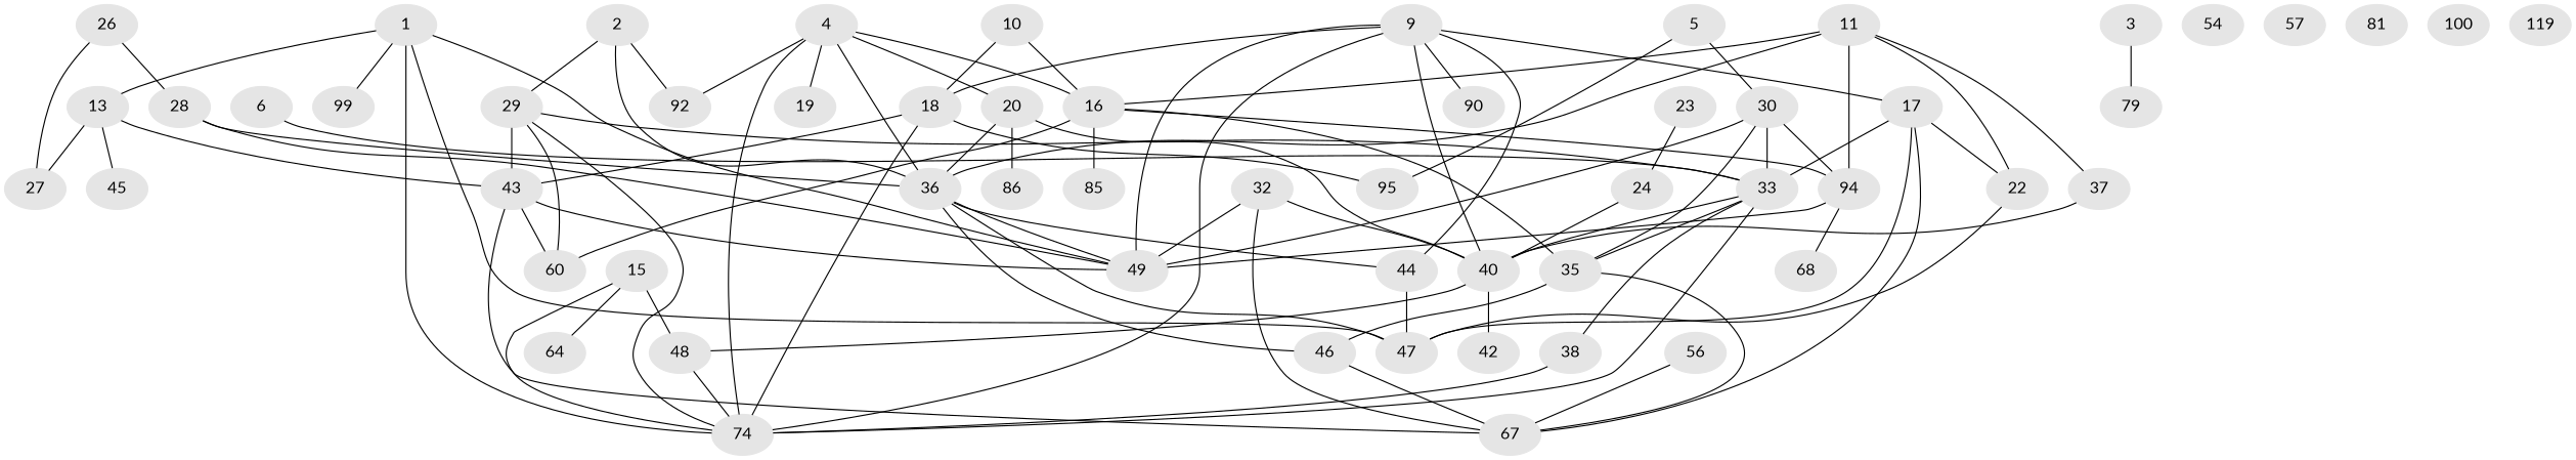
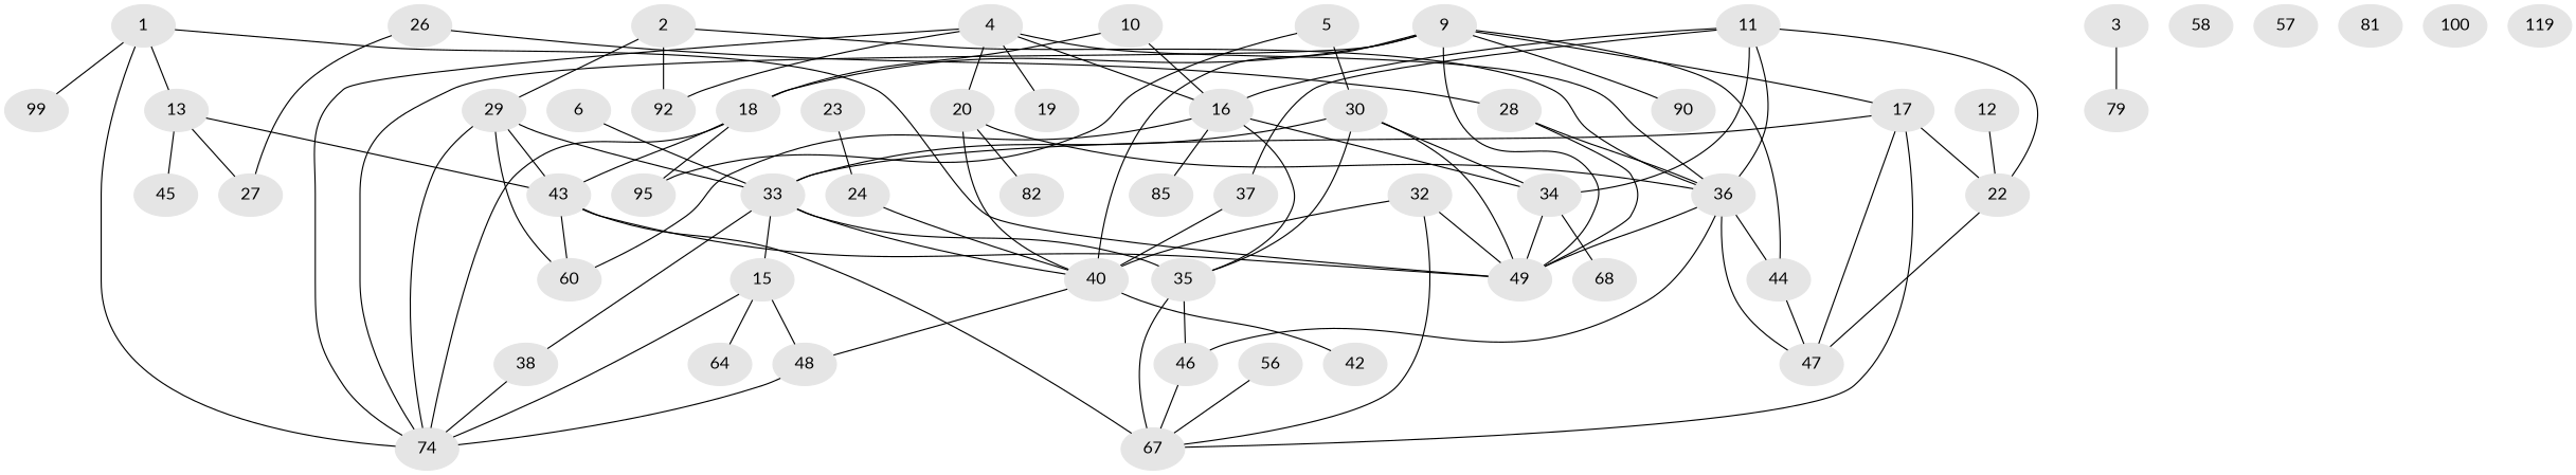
  graph {
    fontname=Lato
    node [color=gray90 fontname=Lato style=filled]
    edge [fontname=Lato]
    1 [super="+7+14+21"]
    13 [super="+93"]
    47
    49 [super="+113+55"]
    74 [super="+103+96+75"]
    99
    27
    43 [super="+62+84"]
    45
    2 [super="+8"]
    29 [super="+63+97"]
    36 [super="+53+115"]
    92
    33 [super="+73"]
    60 [super="+69"]
    44
    46
    n18 [label=79]
    3
    4 [super="+76"]
    16 [super="+41+89"]
    19 [super="+98"]
    20 [super="+111"]
-   34 [super="+94" label=94]
+   34 [super="+94"]
    35
    85
    40 [super="+112+105"]
-   82 [label=86]
+   82
    30 [super="+50+70"]
    5
    95
    6 [super="+25+102"]
    38
    9 [super="+107+66"]
    17 [super="+61"]
    18 [super="+52"]
    90
    22 [super="+118"]
    67 [super="+77+78"]
    48
    42 [super="+80"]
    10 [super="+31"]
    11 [super="+71"]
    37
    68
+   12
    15 [super="+72"]
    64 [super="+110"]
    23
    24
    26
    28
    32 [super="+79"]
-   54 [super="+58"]
+   54 [super="+58" label=58]
    56 [super="+83"]
    57
    81
    100
    119
    1 -- 13
-   1 -- 47
    1 -- 49
    1 -- 74
    1 -- 99
    13 -- 27
    13 -- 43
    13 -- 45
    43 -- 49
    43 -- 60
    43 -- 67 [weight=2]
    2 -- 29
    2 -- 36
    2 -- 92
    29 -- 74
    29 -- 43
    29 -- 33
    29 -- 60
    36 -- 47
    36 -- 49
    36 -- 44
    36 -- 46
-   33 -- 74
+   33 -- 15
    33 -- 35
    33 -- 40
    33 -- 38
    44 -- 47
    46 -- 67
    3 -- n18
    4 -- 74
    4 -- 36
    4 -- 92
    4 -- 16
    4 -- 19
    4 -- 20
    16 -- 60 [weight=2]
    16 -- 34
    16 -- 35
    16 -- 85
    20 -- 36
    20 -- 40
    20 -- 82
    34 -- 49 [weight=2]
    34 -- 68
    35 -- 46
    35 -- 67 [weight=2]
    40 -- 48
    40 -- 42
    30 -- 49
    30 -- 33
    30 -- 34
    30 -- 35
    5 -- 30
    5 -- 95
    6 -- 33
    38 -- 74
    9 -- 49 [weight=2]
    9 -- 74
    9 -- 44
    9 -- 40 [weight=2]
    9 -- 17
    9 -- 18
    9 -- 90
    17 -- 47
    17 -- 33
    17 -- 22
    17 -- 67
    18 -- 74
    18 -- 43
    18 -- 95
    22 -- 47
    48 -- 74
    10 -- 16
    10 -- 18
    11 -- 36
    11 -- 16
    11 -- 34
    11 -- 22
    11 -- 37
    37 -- 40
+   12 -- 22
    15 -- 74
    15 -- 48
    15 -- 64
    23 -- 24
    24 -- 40
    26 -- 27
    26 -- 28
    28 -- 49
    28 -- 36
    32 -- 49
    32 -- 40 [weight=2]
    32 -- 67
    56 -- 67
  }
